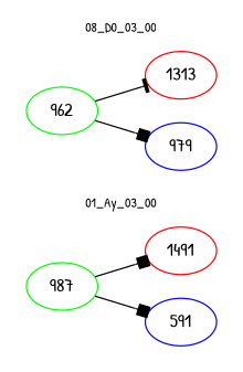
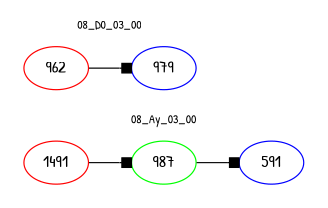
  digraph {
    fontname="Patrick Hand"
    rankdir=LR
    node [color=green fontname="Patrick Hand"]
    edge [arrowhead=box color=black fontname="Patrick Hand"]
    n1 [label=987]
    n2 [color=blue label=591]
    n3 [color=red label=1491]
-   n4 [label=962]
+   n4 [color=red label=962]
    n5 [color=blue label=979]
-   n6 [color=red label=1313]
    subgraph cluster_1 {
      color=white
      fontsize=10
-     label="01_Ay_03_00"
+     label="08_Ay_03_00"
      n1
      n2
      n3
    }
    subgraph cluster_2 {
      color=white
      fontsize=10
      label="08_D0_03_00"
      n4
      n5
-     n6
    }
    n1 -> n2
-   n1 -> n3
+   n3 -> n1
    n4 -> n5
-   n4 -> n6 [arrowhead=tee]
  }
